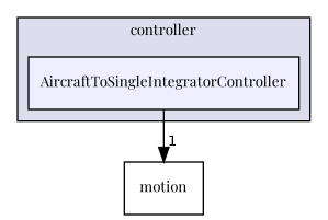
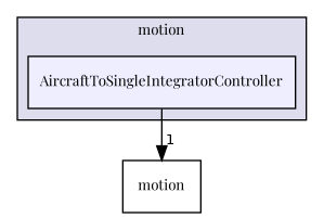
  digraph {
    compound=true
    fontname="Playfair Display"
    node [fontname="Playfair Display" fontsize=10 shape=box]
    n1 [fillcolor="#eeeeff" label=AircraftToSingleIntegratorController pencolor=black style=filled]
    n2 [label=motion]
    subgraph cluster_1 {
      bgcolor="#ddddee"
      fontsize=10
-     label=controller
+     label=motion
      pencolor=black
      n1
    }
    n1 -> n2 [headlabel=1 labeldistance=1.5 labelfontname=Helvetica labelfontsize=10 fontname="Playfair Display"]
  }
